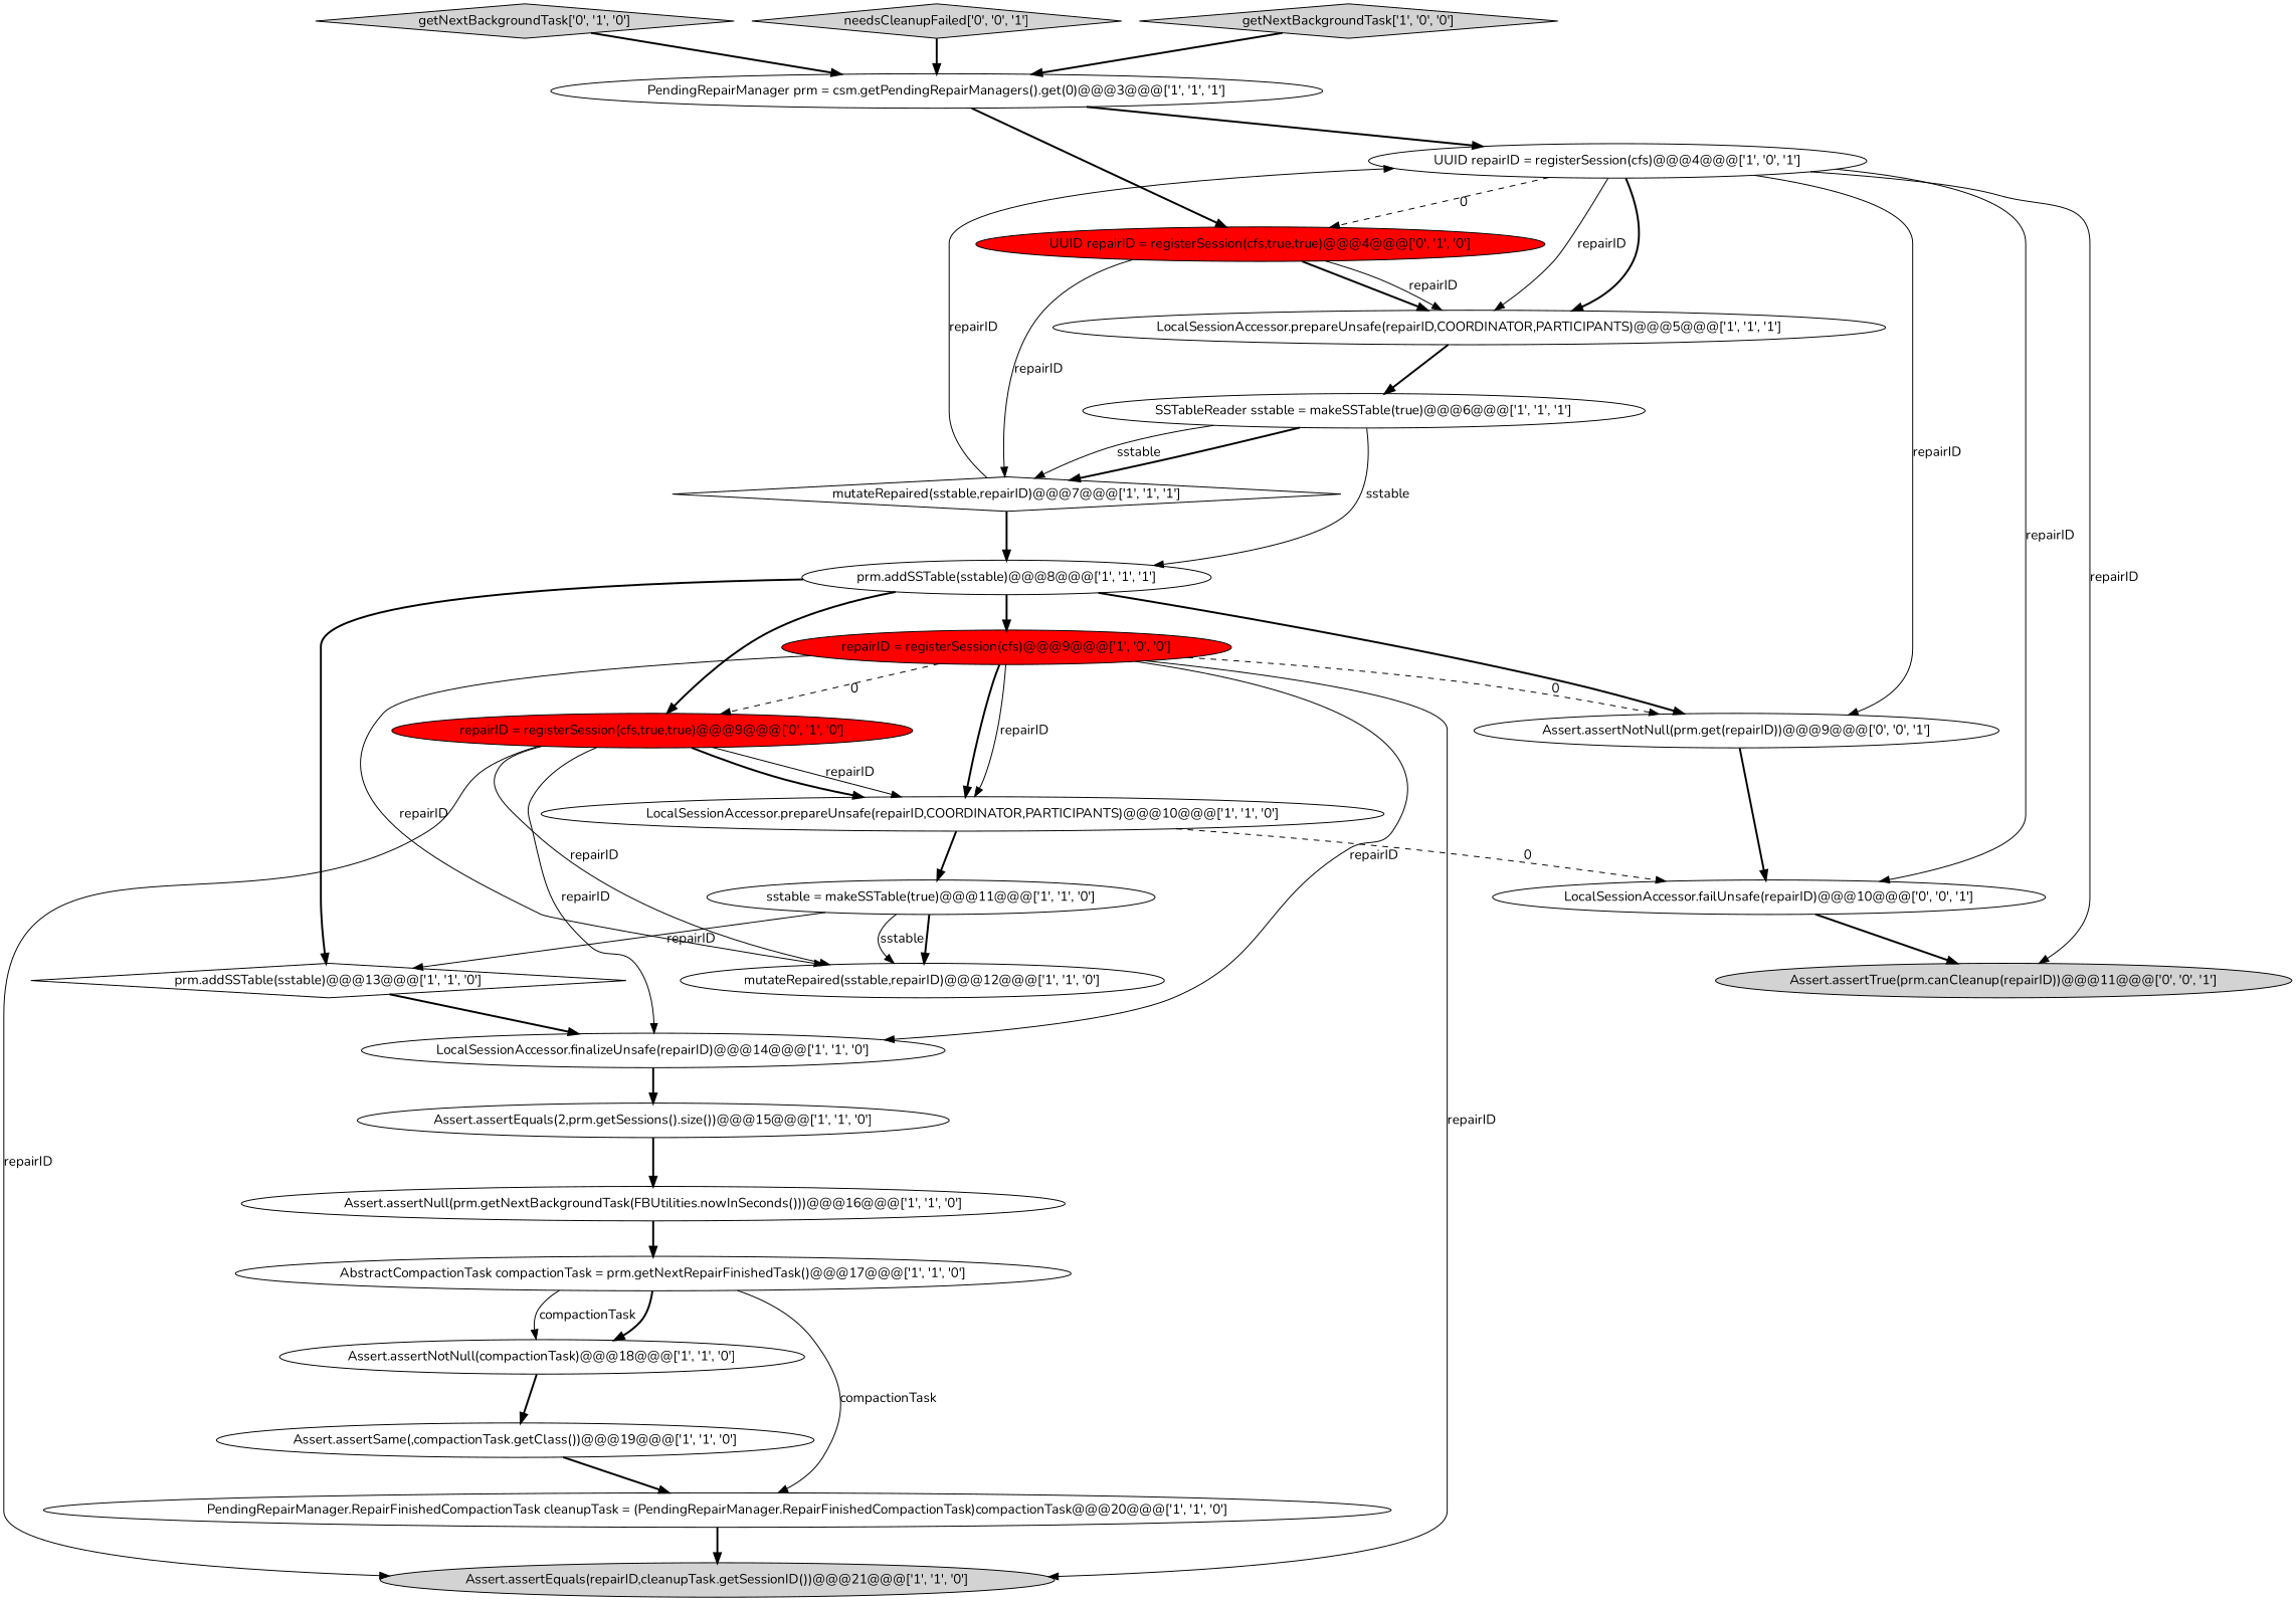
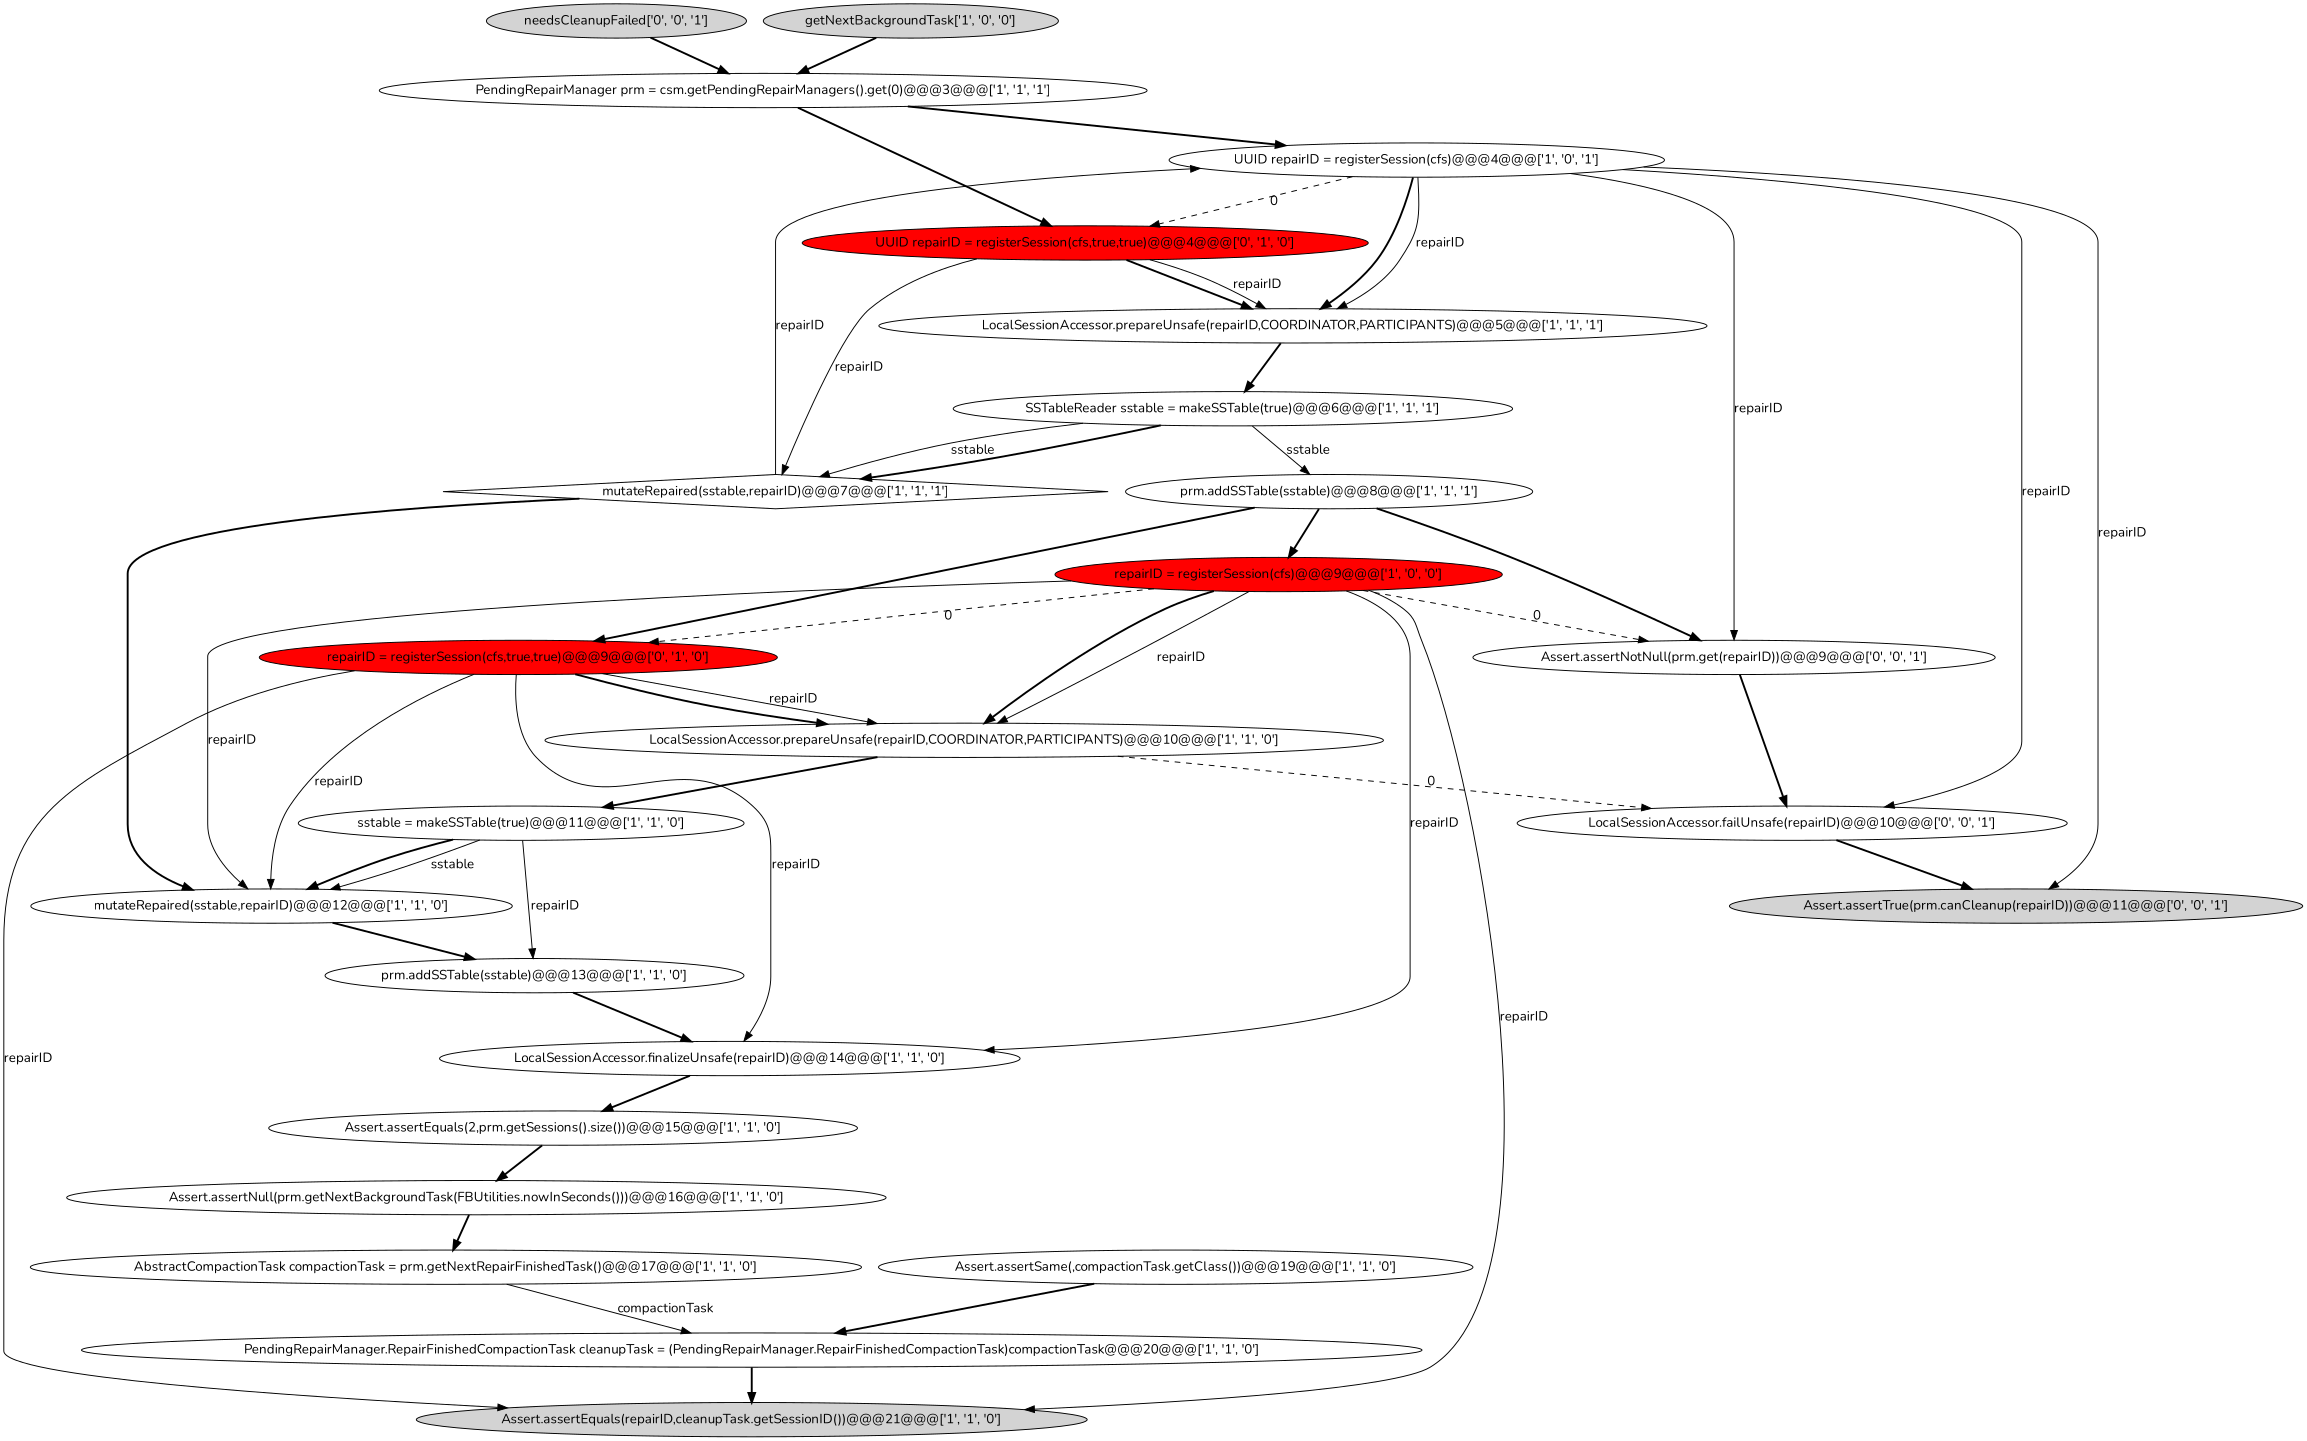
  digraph {
    fontname=Nunito
    node [fillcolor=white fontname=Nunito shape=ellipse style=filled]
    edge [fontname=Nunito style=bold]
    n1 [label="Assert.assertEquals(2,prm.getSessions().size())@@@15@@@['1', '1', '0']"]
    n2 [label="Assert.assertNull(prm.getNextBackgroundTask(FBUtilities.nowInSeconds()))@@@16@@@['1', '1', '0']"]
    n3 [label="AbstractCompactionTask compactionTask = prm.getNextRepairFinishedTask()@@@17@@@['1', '1', '0']"]
    n4 [fillcolor=red label="repairID = registerSession(cfs)@@@9@@@['1', '0', '0']"]
    n5 [fillcolor=red label="repairID = registerSession(cfs,true,true)@@@9@@@['0', '1', '0']"]
    n6 [fillcolor=lightgray label="Assert.assertEquals(repairID,cleanupTask.getSessionID())@@@21@@@['1', '1', '0']"]
    n7 [label="LocalSessionAccessor.finalizeUnsafe(repairID)@@@14@@@['1', '1', '0']"]
    n8 [label="LocalSessionAccessor.prepareUnsafe(repairID,COORDINATOR,PARTICIPANTS)@@@10@@@['1', '1', '0']"]
    n9 [label="Assert.assertNotNull(prm.get(repairID))@@@9@@@['0', '0', '1']"]
    n10 [label="mutateRepaired(sstable,repairID)@@@12@@@['1', '1', '0']"]
    n11 [label="LocalSessionAccessor.failUnsafe(repairID)@@@10@@@['0', '0', '1']"]
    n12 [label="sstable = makeSSTable(true)@@@11@@@['1', '1', '0']"]
-   n13 [label="prm.addSSTable(sstable)@@@13@@@['1', '1', '0']" shape=diamond]
+   n13 [label="prm.addSSTable(sstable)@@@13@@@['1', '1', '0']"]
    n14 [label="PendingRepairManager prm = csm.getPendingRepairManagers().get(0)@@@3@@@['1', '1', '1']"]
    n15 [label="UUID repairID = registerSession(cfs)@@@4@@@['1', '0', '1']"]
    n16 [fillcolor=red label="UUID repairID = registerSession(cfs,true,true)@@@4@@@['0', '1', '0']"]
    n17 [label="LocalSessionAccessor.prepareUnsafe(repairID,COORDINATOR,PARTICIPANTS)@@@5@@@['1', '1', '1']"]
    n18 [fillcolor=lightgray label="Assert.assertTrue(prm.canCleanup(repairID))@@@11@@@['0', '0', '1']"]
    n19 [label="mutateRepaired(sstable,repairID)@@@7@@@['1', '1', '1']" shape=diamond]
    n20 [label="prm.addSSTable(sstable)@@@8@@@['1', '1', '1']"]
    n21 [label="SSTableReader sstable = makeSSTable(true)@@@6@@@['1', '1', '1']"]
-   n22 [label="Assert.assertNotNull(compactionTask)@@@18@@@['1', '1', '0']"]
    n23 [label="PendingRepairManager.RepairFinishedCompactionTask cleanupTask = (PendingRepairManager.RepairFinishedCompactionTask)compactionTask@@@20@@@['1', '1', '0']"]
    n24 [label="Assert.assertSame(,compactionTask.getClass())@@@19@@@['1', '1', '0']"]
-   n25 [fillcolor=lightgray label="getNextBackgroundTask['0', '1', '0']" shape=diamond]
-   n26 [fillcolor=lightgray label="needsCleanupFailed['0', '0', '1']" shape=diamond]
-   n27 [fillcolor=lightgray label="getNextBackgroundTask['1', '0', '0']" shape=diamond]
+   n26 [fillcolor=lightgray label="needsCleanupFailed['0', '0', '1']"]
+   n27 [fillcolor=lightgray label="getNextBackgroundTask['1', '0', '0']"]
    n1 -> n2
    n2 -> n3
-   n3 -> n22
-   n3 -> n22 [label=compactionTask style=solid]
    n3 -> n23 [label=compactionTask style=solid]
    n4 -> n5 [label=0 style=dashed]
    n4 -> n6 [label=repairID style=solid]
    n4 -> n7 [label=repairID style=solid]
    n4 -> n8
    n4 -> n8 [label=repairID style=solid]
    n4 -> n9 [label=0 style=dashed]
    n4 -> n10 [label=repairID style=solid]
    n5 -> n6 [label=repairID style=solid]
    n5 -> n7 [label=repairID style=solid]
    n5 -> n8 [label=repairID style=solid]
    n5 -> n8
    n5 -> n10 [label=repairID style=solid]
    n7 -> n1
    n8 -> n11 [label=0 style=dashed]
    n8 -> n12
    n9 -> n11
-   n20 -> n13
+   n10 -> n13
    n11 -> n18
    n12 -> n10 [label=sstable style=solid]
    n12 -> n10
    n12 -> n13 [label=repairID style=solid]
    n13 -> n7
    n14 -> n15
    n14 -> n16
    n15 -> n9 [label=repairID style=solid]
    n15 -> n11 [label=repairID style=solid]
    n15 -> n16 [label=0 style=dashed]
    n15 -> n17
    n15 -> n17 [label=repairID style=solid]
    n15 -> n18 [label=repairID style=solid]
    n16 -> n17
    n16 -> n17 [label=repairID style=solid]
    n16 -> n19 [label=repairID style=solid]
    n17 -> n21
    n19 -> n15 [label=repairID style=solid]
-   n19 -> n20
+   n19 -> n10
    n20 -> n4
    n20 -> n5
    n20 -> n9
    n21 -> n19
    n21 -> n19 [label=sstable style=solid]
    n21 -> n20 [label=sstable style=solid]
-   n22 -> n24
    n23 -> n6
    n24 -> n23
-   n25 -> n14
    n26 -> n14
    n27 -> n14
  }
